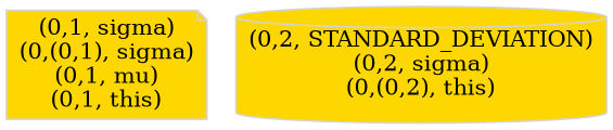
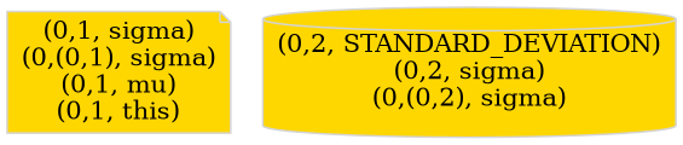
  digraph {
    node [color=".0 .0 .83" style=filled fillcolor=gold]
    n1 [label="(0,1, sigma)\n(0,(0,1), sigma)\n(0,1, mu)\n(0,1, this)" shape=note]
-   n2 [label="(0,2, STANDARD_DEVIATION)\n(0,2, sigma)\n(0,(0,2), this)" shape=cylinder]
+   n2 [label="(0,2, STANDARD_DEVIATION)\n(0,2, sigma)\n(0,(0,2), sigma)" shape=cylinder]
  }
